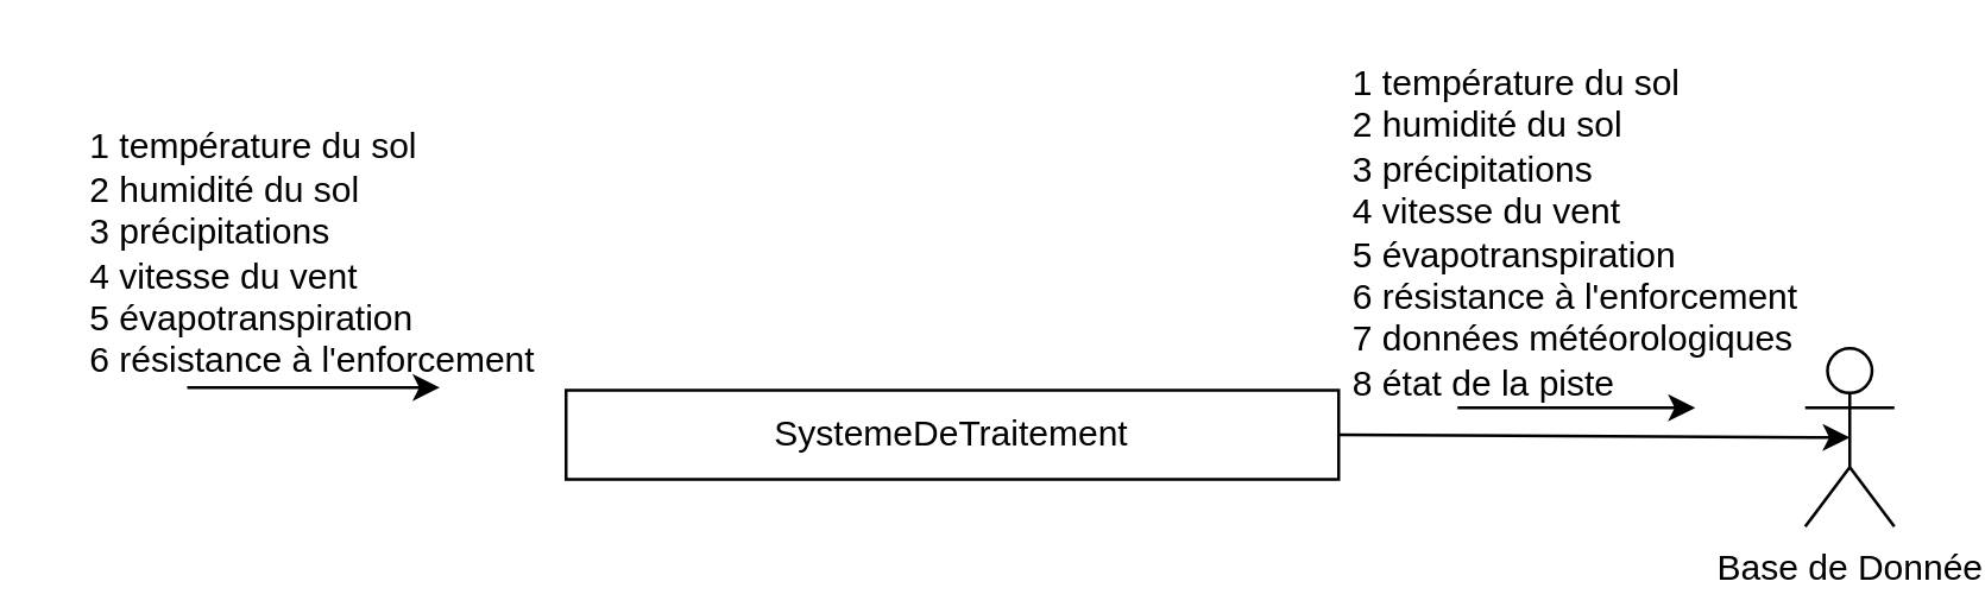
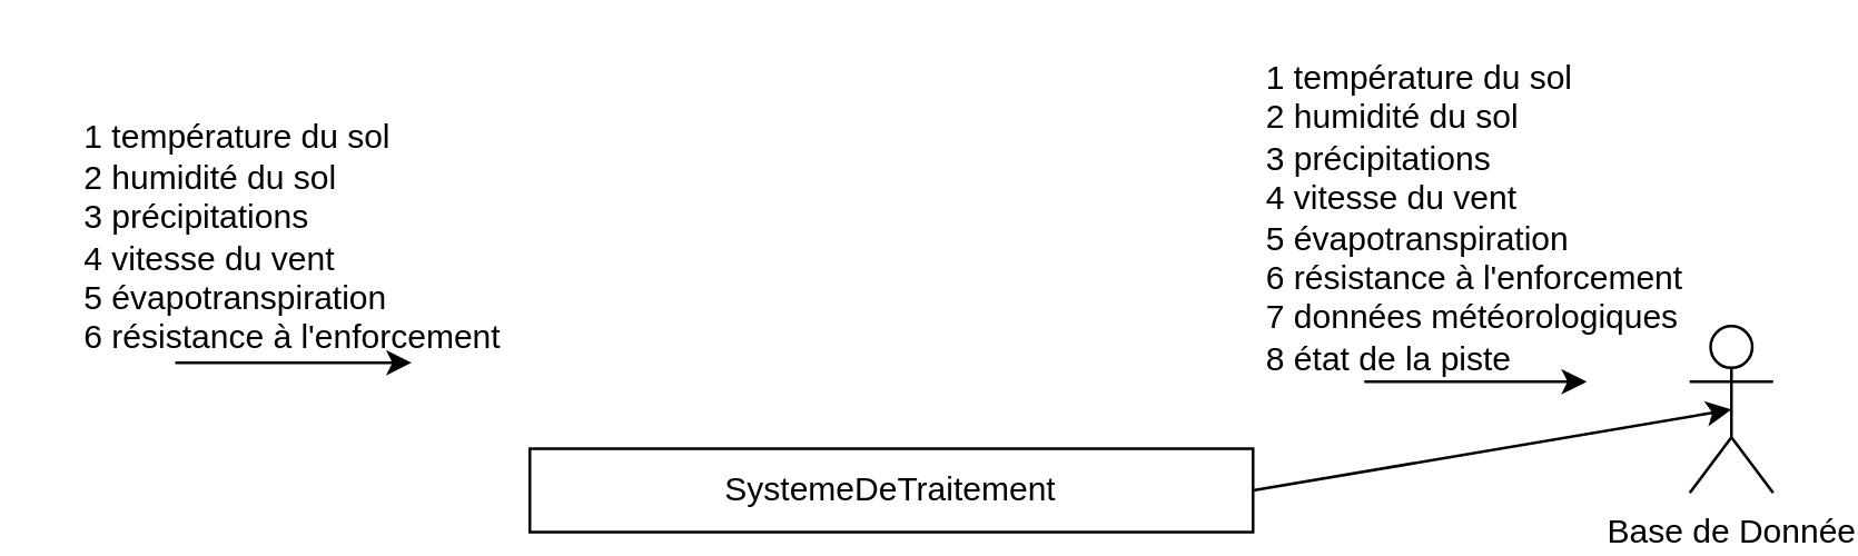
  <mxCell id="0" />
  <mxCell id="1" parent="0" />
  <mxCell id="2" value="&lt;div style=&quot;text-align: left;&quot;&gt;&lt;div&gt;&lt;span style=&quot;background-color: transparent; color: light-dark(rgb(0, 0, 0), rgb(255, 255, 255));&quot;&gt;1 température du sol&lt;br&gt;2 humidité du sol&lt;/span&gt;&lt;/div&gt;&lt;div&gt;&lt;span style=&quot;background-color: transparent; color: light-dark(rgb(0, 0, 0), rgb(255, 255, 255));&quot;&gt;3 précipitations&lt;/span&gt;&lt;/div&gt;&lt;div&gt;&lt;span style=&quot;background-color: transparent; color: light-dark(rgb(0, 0, 0), rgb(255, 255, 255));&quot;&gt;4 vitesse du vent&amp;nbsp;&lt;/span&gt;&lt;/div&gt;&lt;div&gt;&lt;span style=&quot;background-color: transparent; color: light-dark(rgb(0, 0, 0), rgb(255, 255, 255));&quot;&gt;5 évapotranspiration&lt;br&gt;6 résistance à l'enforcement&lt;/span&gt;&lt;/div&gt;&lt;/div&gt;&lt;div style=&quot;text-align: left;&quot;&gt;7 données météorologiques&lt;br&gt;8 état de la piste&lt;/div&gt;" style="text;html=1;align=center;verticalAlign=middle;whiteSpace=wrap;rounded=0;rotation=0;" parent="1" vertex="1"><mxGeometry x="450" y="20" width="160" height="116.82" as="geometry" /></mxCell>
  <mxCell id="3" value="" style="endArrow=classic;html=1;rounded=0;exitX=0.25;exitY=1;exitDx=0;exitDy=0;entryX=0.75;entryY=1;entryDx=0;entryDy=0;" parent="1" source="2" target="2" edge="1"><mxGeometry width="50" height="50" relative="1" as="geometry"><mxPoint x="430" y="336.82" as="sourcePoint" /><mxPoint x="480" y="286.82" as="targetPoint" /></mxGeometry></mxCell>
- <mxCell id="4" value="SystemeDeTraitement" style="rounded=0;whiteSpace=wrap;html=1;" parent="1" vertex="1"><mxGeometry x="190" y="130.91" width="260" height="30" as="geometry" /></mxCell>
+ <mxCell id="4" value="SystemeDeTraitement" style="rounded=0;whiteSpace=wrap;html=1;" parent="1" vertex="1"><mxGeometry x="190" y="160.91" width="260" height="30" as="geometry" /></mxCell>
  <mxCell id="5" value="&lt;div style=&quot;text-align: left;&quot;&gt;&lt;span style=&quot;background-color: transparent; color: light-dark(rgb(0, 0, 0), rgb(255, 255, 255));&quot;&gt;1 température du sol&lt;br&gt;2 humidité du sol&lt;/span&gt;&lt;/div&gt;&lt;div style=&quot;text-align: left;&quot;&gt;&lt;span style=&quot;background-color: transparent; color: light-dark(rgb(0, 0, 0), rgb(255, 255, 255));&quot;&gt;3 précipitations&lt;/span&gt;&lt;/div&gt;&lt;div style=&quot;text-align: left;&quot;&gt;&lt;span style=&quot;background-color: transparent; color: light-dark(rgb(0, 0, 0), rgb(255, 255, 255));&quot;&gt;4 vitesse du vent&amp;nbsp;&lt;/span&gt;&lt;/div&gt;&lt;div style=&quot;text-align: left;&quot;&gt;&lt;span style=&quot;background-color: transparent; color: light-dark(rgb(0, 0, 0), rgb(255, 255, 255));&quot;&gt;5 évapotranspiration&lt;br&gt;6 résistance à l'enforcement&lt;/span&gt;&lt;/div&gt;" style="text;html=1;align=center;verticalAlign=middle;whiteSpace=wrap;rounded=0;rotation=0;" parent="1" vertex="1"><mxGeometry x="20" y="40" width="170" height="90" as="geometry" /></mxCell>
  <mxCell id="6" value="" style="endArrow=classic;html=1;rounded=0;exitX=0.25;exitY=1;exitDx=0;exitDy=0;entryX=0.75;entryY=1;entryDx=0;entryDy=0;" parent="1" source="5" target="5" edge="1"><mxGeometry width="50" height="50" relative="1" as="geometry"><mxPoint x="120" y="340" as="sourcePoint" /><mxPoint x="170" y="290" as="targetPoint" /></mxGeometry></mxCell>
  <mxCell id="7" value="Base de Donnée" style="shape=umlActor;verticalLabelPosition=bottom;verticalAlign=top;html=1;outlineConnect=0;" parent="1" vertex="1"><mxGeometry x="607" y="116.82" width="30" height="60" as="geometry" /></mxCell>
  <mxCell id="8" value="" style="endArrow=classic;html=1;rounded=0;entryX=0.5;entryY=0.5;entryDx=0;entryDy=0;entryPerimeter=0;exitX=1;exitY=0.5;exitDx=0;exitDy=0;" parent="1" source="4" target="7" edge="1"><mxGeometry width="50" height="50" relative="1" as="geometry"><mxPoint x="340" y="289.5" as="sourcePoint" /><mxPoint x="412" y="289.5" as="targetPoint" /></mxGeometry></mxCell>
